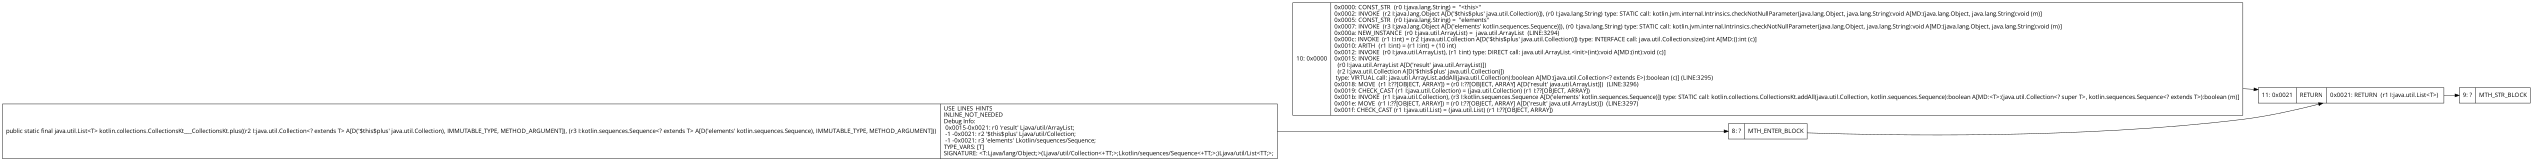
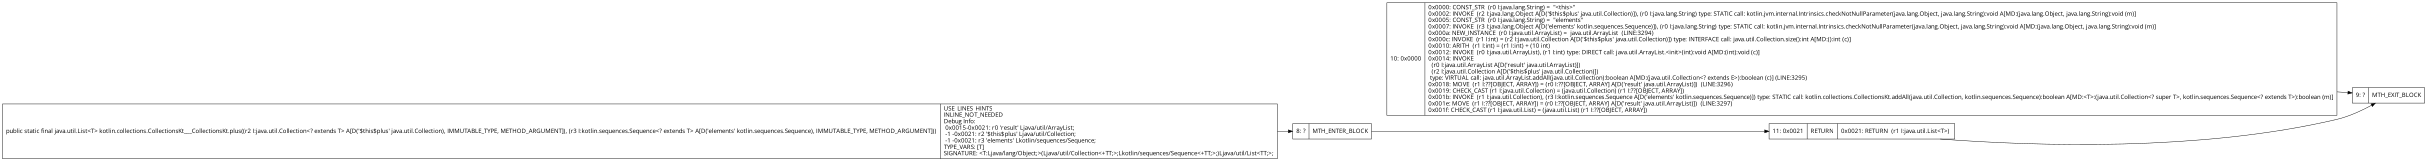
  digraph {
    fontname="Open Sans"
    rankdir=LR
    node [fontname="Open Sans" shape=record]
    edge [fontname="Open Sans"]
    n1 [label="{8\:\ ?|MTH_ENTER_BLOCK\l}"]
    n2 [label="{11\:\ 0x0021|RETURN\l|0x0021: RETURN  (r1 I:java.util.List\<T\>) \l}"]
-   n3 [label="{10\:\ 0x0000|0x0000: CONST_STR  (r0 I:java.lang.String) =  \"\<this\>\" \l0x0002: INVOKE  (r2 I:java.lang.Object A[D('$this$plus' java.util.Collection)]), (r0 I:java.lang.String) type: STATIC call: kotlin.jvm.internal.Intrinsics.checkNotNullParameter(java.lang.Object, java.lang.String):void A[MD:(java.lang.Object, java.lang.String):void (m)]\l0x0005: CONST_STR  (r0 I:java.lang.String) =  \"elements\" \l0x0007: INVOKE  (r3 I:java.lang.Object A[D('elements' kotlin.sequences.Sequence)]), (r0 I:java.lang.String) type: STATIC call: kotlin.jvm.internal.Intrinsics.checkNotNullParameter(java.lang.Object, java.lang.String):void A[MD:(java.lang.Object, java.lang.String):void (m)]\l0x000a: NEW_INSTANCE  (r0 I:java.util.ArrayList) =  java.util.ArrayList  (LINE:3294)\l0x000c: INVOKE  (r1 I:int) = (r2 I:java.util.Collection A[D('$this$plus' java.util.Collection)]) type: INTERFACE call: java.util.Collection.size():int A[MD:():int (c)]\l0x0010: ARITH  (r1 I:int) = (r1 I:int) + (10 int) \l0x0012: INVOKE  (r0 I:java.util.ArrayList), (r1 I:int) type: DIRECT call: java.util.ArrayList.\<init\>(int):void A[MD:(int):void (c)]\l0x0015: INVOKE  \l  (r0 I:java.util.ArrayList A[D('result' java.util.ArrayList)])\l  (r2 I:java.util.Collection A[D('$this$plus' java.util.Collection)])\l type: VIRTUAL call: java.util.ArrayList.addAll(java.util.Collection):boolean A[MD:(java.util.Collection\<? extends E\>):boolean (c)] (LINE:3295)\l0x0018: MOVE  (r1 I:??[OBJECT, ARRAY]) = (r0 I:??[OBJECT, ARRAY] A[D('result' java.util.ArrayList)])  (LINE:3296)\l0x0019: CHECK_CAST (r1 I:java.util.Collection) = (java.util.Collection) (r1 I:??[OBJECT, ARRAY]) \l0x001b: INVOKE  (r1 I:java.util.Collection), (r3 I:kotlin.sequences.Sequence A[D('elements' kotlin.sequences.Sequence)]) type: STATIC call: kotlin.collections.CollectionsKt.addAll(java.util.Collection, kotlin.sequences.Sequence):boolean A[MD:\<T\>:(java.util.Collection\<? super T\>, kotlin.sequences.Sequence\<? extends T\>):boolean (m)]\l0x001e: MOVE  (r1 I:??[OBJECT, ARRAY]) = (r0 I:??[OBJECT, ARRAY] A[D('result' java.util.ArrayList)])  (LINE:3297)\l0x001f: CHECK_CAST (r1 I:java.util.List) = (java.util.List) (r1 I:??[OBJECT, ARRAY]) \l}"]
-   n4 [label="{9\:\ ?|MTH_STR_BLOCK\l}"]
+   n3 [label="{10\:\ 0x0000|0x0000: CONST_STR  (r0 I:java.lang.String) =  \"\<this\>\" \l0x0002: INVOKE  (r2 I:java.lang.Object A[D('$this$plus' java.util.Collection)]), (r0 I:java.lang.String) type: STATIC call: kotlin.jvm.internal.Intrinsics.checkNotNullParameter(java.lang.Object, java.lang.String):void A[MD:(java.lang.Object, java.lang.String):void (m)]\l0x0005: CONST_STR  (r0 I:java.lang.String) =  \"elements\" \l0x0007: INVOKE  (r3 I:java.lang.Object A[D('elements' kotlin.sequences.Sequence)]), (r0 I:java.lang.String) type: STATIC call: kotlin.jvm.internal.Intrinsics.checkNotNullParameter(java.lang.Object, java.lang.String):void A[MD:(java.lang.Object, java.lang.String):void (m)]\l0x000a: NEW_INSTANCE  (r0 I:java.util.ArrayList) =  java.util.ArrayList  (LINE:3294)\l0x000c: INVOKE  (r1 I:int) = (r2 I:java.util.Collection A[D('$this$plus' java.util.Collection)]) type: INTERFACE call: java.util.Collection.size():int A[MD:():int (c)]\l0x0010: ARITH  (r1 I:int) = (r1 I:int) + (10 int) \l0x0012: INVOKE  (r0 I:java.util.ArrayList), (r1 I:int) type: DIRECT call: java.util.ArrayList.\<init\>(int):void A[MD:(int):void (c)]\l0x0014: INVOKE  \l  (r0 I:java.util.ArrayList A[D('result' java.util.ArrayList)])\l  (r2 I:java.util.Collection A[D('$this$plus' java.util.Collection)])\l type: VIRTUAL call: java.util.ArrayList.addAll(java.util.Collection):boolean A[MD:(java.util.Collection\<? extends E\>):boolean (c)] (LINE:3295)\l0x0018: MOVE  (r1 I:??[OBJECT, ARRAY]) = (r0 I:??[OBJECT, ARRAY] A[D('result' java.util.ArrayList)])  (LINE:3296)\l0x0019: CHECK_CAST (r1 I:java.util.Collection) = (java.util.Collection) (r1 I:??[OBJECT, ARRAY]) \l0x001b: INVOKE  (r1 I:java.util.Collection), (r3 I:kotlin.sequences.Sequence A[D('elements' kotlin.sequences.Sequence)]) type: STATIC call: kotlin.collections.CollectionsKt.addAll(java.util.Collection, kotlin.sequences.Sequence):boolean A[MD:\<T\>:(java.util.Collection\<? super T\>, kotlin.sequences.Sequence\<? extends T\>):boolean (m)]\l0x001e: MOVE  (r1 I:??[OBJECT, ARRAY]) = (r0 I:??[OBJECT, ARRAY] A[D('result' java.util.ArrayList)])  (LINE:3297)\l0x001f: CHECK_CAST (r1 I:java.util.List) = (java.util.List) (r1 I:??[OBJECT, ARRAY]) \l}"]
+   n4 [label="{9\:\ ?|MTH_EXIT_BLOCK\l}"]
    n5 [label="{public static final java.util.List\<T\> kotlin.collections.CollectionsKt___CollectionsKt.plus((r2 I:java.util.Collection\<? extends T\> A[D('$this$plus' java.util.Collection), IMMUTABLE_TYPE, METHOD_ARGUMENT]), (r3 I:kotlin.sequences.Sequence\<? extends T\> A[D('elements' kotlin.sequences.Sequence), IMMUTABLE_TYPE, METHOD_ARGUMENT]))  | USE_LINES_HINTS\lINLINE_NOT_NEEDED\lDebug Info:\l  0x0015\-0x0021: r0 'result' Ljava\/util\/ArrayList;\l  \-1 \-0x0021: r2 '$this$plus' Ljava\/util\/Collection;\l  \-1 \-0x0021: r3 'elements' Lkotlin\/sequences\/Sequence;\lTYPE_VARS: [T]\lSIGNATURE: \<T:Ljava\/lang\/Object;\>(Ljava\/util\/Collection\<+TT;\>;Lkotlin\/sequences\/Sequence\<+TT;\>;)Ljava\/util\/List\<TT;\>;\l}"]
    n1 -> n2
    n2 -> n4
-   n3 -> n2
+   n3 -> n4
    n5 -> n1
  }
